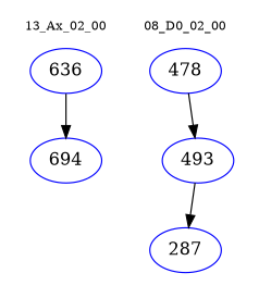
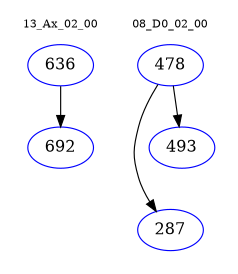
  digraph {
    node [color=blue]
    edge [color=black]
    n1 [label=636]
-   n2 [label=694]
+   n2 [label=692]
    n3 [label=478]
    n4 [label=287]
    n5 [label=493]
    subgraph cluster_1 {
      color=white
      fontsize=10
      label="13_Ax_02_00"
      n1
      n2
    }
    subgraph cluster_2 {
      color=white
      fontsize=10
      label="08_D0_02_00"
      n3
      n4
      n5
    }
    n1 -> n2
-   n5 -> n4
+   n3 -> n4
    n3 -> n5
  }
